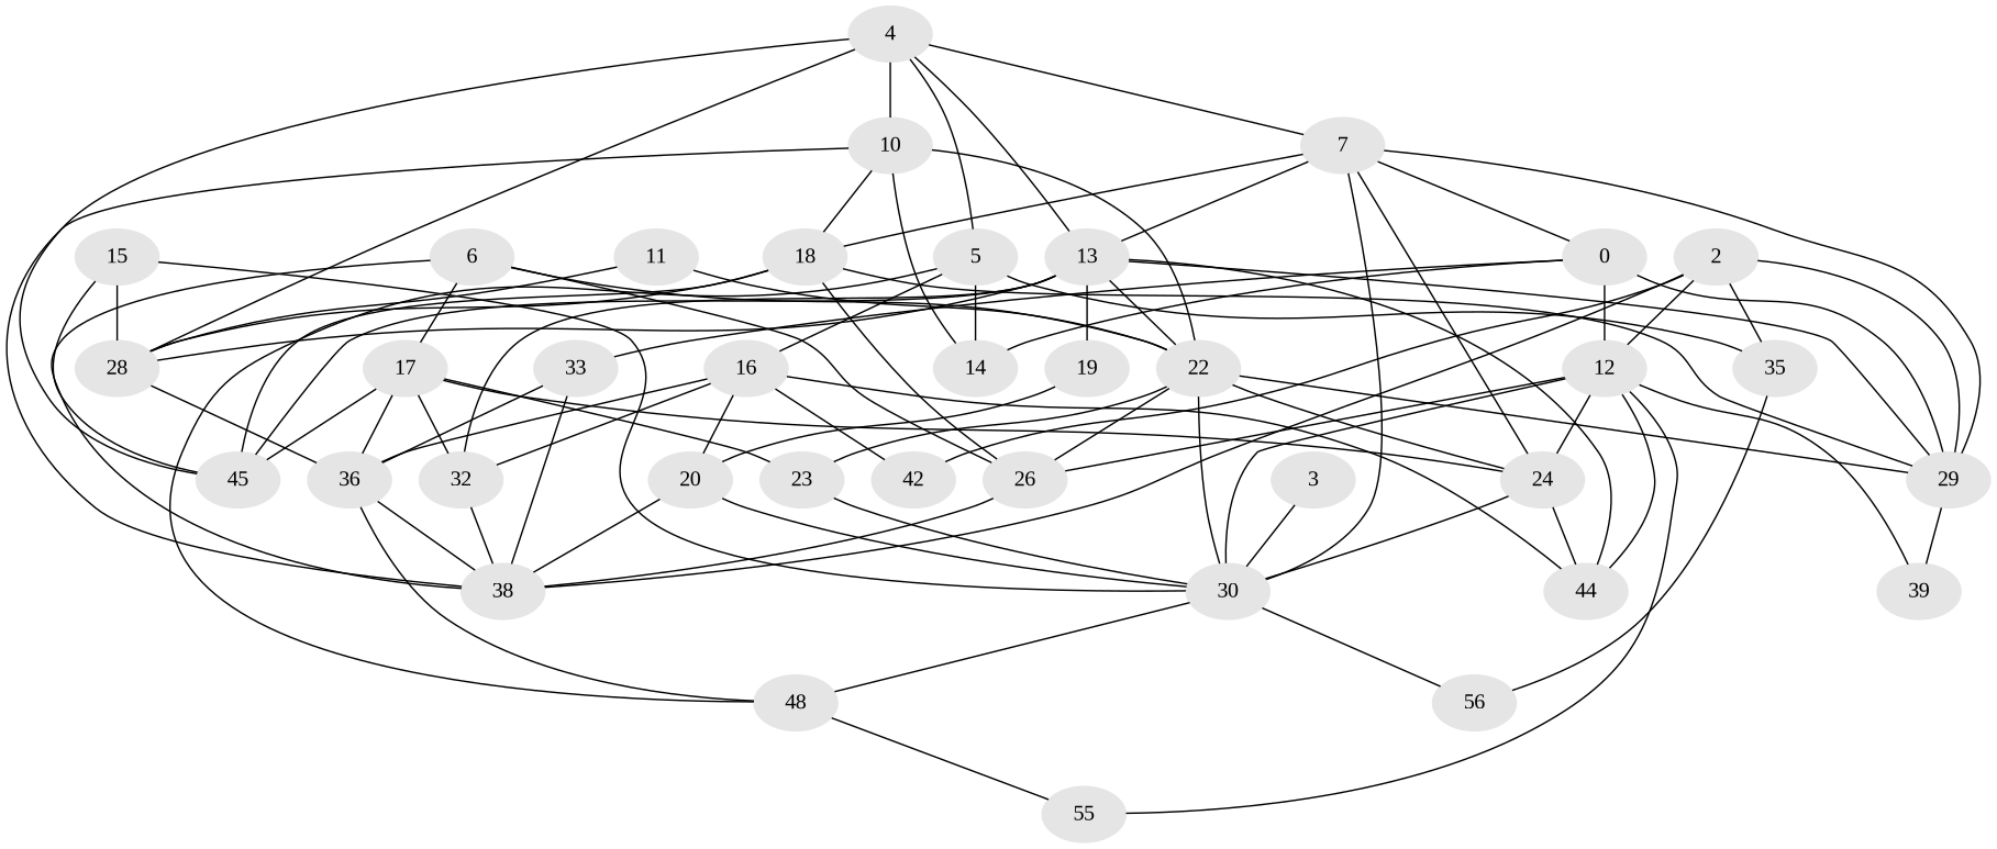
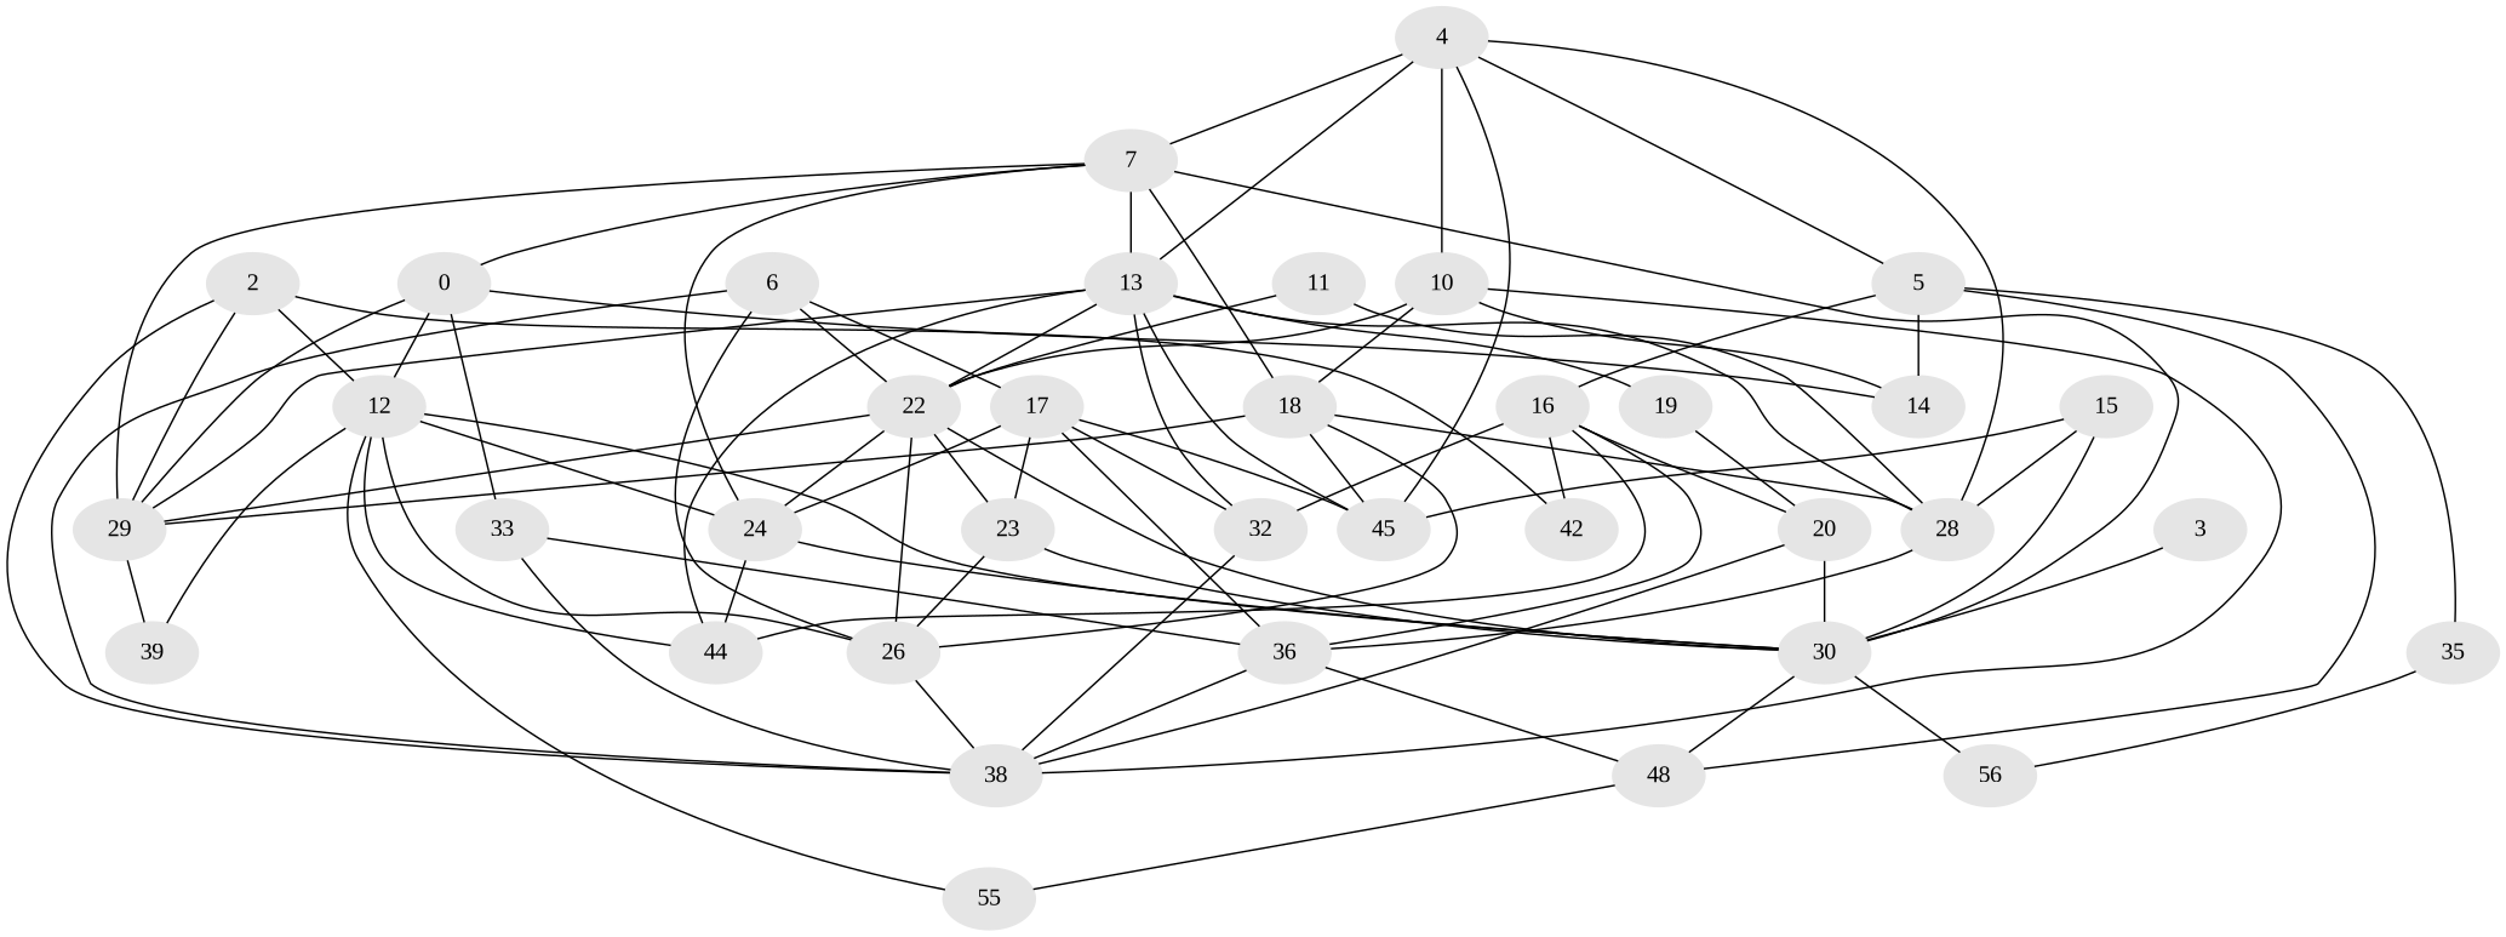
  graph {
    fontname="Liberation Serif"
    node [color=gray90 fontname="Liberation Serif" style=filled]
    edge [fontname="Liberation Serif"]
    6 [super="+25"]
    38 [super="+46"]
    17 [super="+50"]
    22 [super="+47"]
    26 [super="+57"]
    30 [super="+43"]
    48
    56
    35
    2 [super="+9"]
    12 [super="+52"]
    29 [super="+54"]
    42
    24 [super="+51"]
    39
    55
    44
    3
    5 [super="+53"]
    14
    16 [super="+21"]
    4
    7 [super="+40"]
    10 [super="+59"]
    13 [super="+34"]
    28 [super="+49"]
    45 [super="+58"]
    n28 [label=0 super="+31"]
    18 [super="+27"]
    19
    32
    36 [super="+41"]
    20 [super="+37"]
    23
    33
    11
    15
    6 -- 38
    6 -- 17
    6 -- 22
    6 -- 26
    17 -- 24
    17 -- 45
    17 -- 32
    17 -- 36
    17 -- 23
    22 -- 26
    22 -- 30
    22 -- 29
    22 -- 24
    22 -- 23
    26 -- 38
    30 -- 48
    30 -- 56
    48 -- 55
    35 -- 56
    2 -- 38
-   2 -- 35
    2 -- 12
    2 -- 29
    2 -- 42
    12 -- 26
    12 -- 30
    12 -- 24
    12 -- 39
    12 -- 55
    12 -- 44
    29 -- 39
    24 -- 30
    24 -- 44
    3 -- 30 [weight=2]
    5 -- 48
    5 -- 35
    5 -- 14
    5 -- 16
    16 -- 42
    16 -- 44
    16 -- 32
    16 -- 36
    16 -- 20 [weight=2]
    4 -- 5
    4 -- 7
    4 -- 10 [weight=2]
    4 -- 13
    4 -- 28
    4 -- 45
    7 -- 30
    7 -- 29
    7 -- 24
    7 -- 13
    7 -- n28
    7 -- 18
    10 -- 38
    10 -- 22
    10 -- 14
    10 -- 18
    13 -- 22
    13 -- 29
    13 -- 44
    13 -- 28
    13 -- 45
    13 -- 19
    13 -- 32
    28 -- 36
    n28 -- 12
    n28 -- 29
    n28 -- 14
    n28 -- 33
    18 -- 26
    18 -- 29
    18 -- 28
    18 -- 45
    19 -- 20
    32 -- 38
    36 -- 38
    36 -- 48
    20 -- 38
    20 -- 30
+   23 -- 26
    23 -- 30
    33 -- 38
    33 -- 36
    11 -- 22
    11 -- 28
    15 -- 30
    15 -- 28
    15 -- 45
  }
